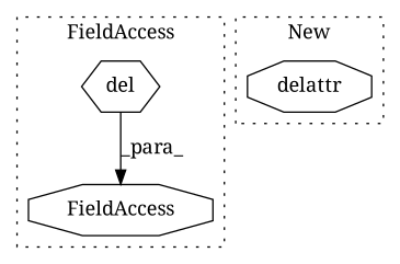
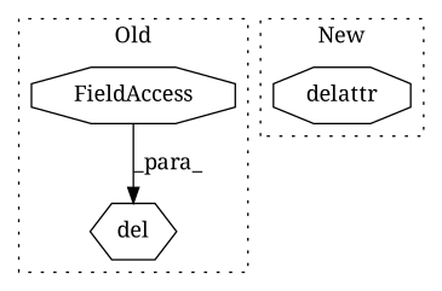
  digraph {
    fontname="Noto Serif"
    node [a=32 shape=octagon fontname="Noto Serif"]
    n1 [l="4,1" label=del s="9353,9371" shape=hexagon]
    n2 [a=22 l=14 label=FieldAccess s=9357]
    n3 [l="8,1" label=delattr s="10232,10248"]
    subgraph cluster_1 {
-     label=FieldAccess
+     label=Old
      style=dotted
      n1
      n2
    }
    subgraph cluster_2 {
      label=New
      style=dotted
      n3
    }
-   n1 -> n2 [label=_para_ style=solid fontname="Noto Serif"]
+   n2 -> n1 [label=_para_ style=solid fontname="Noto Serif"]
  }
